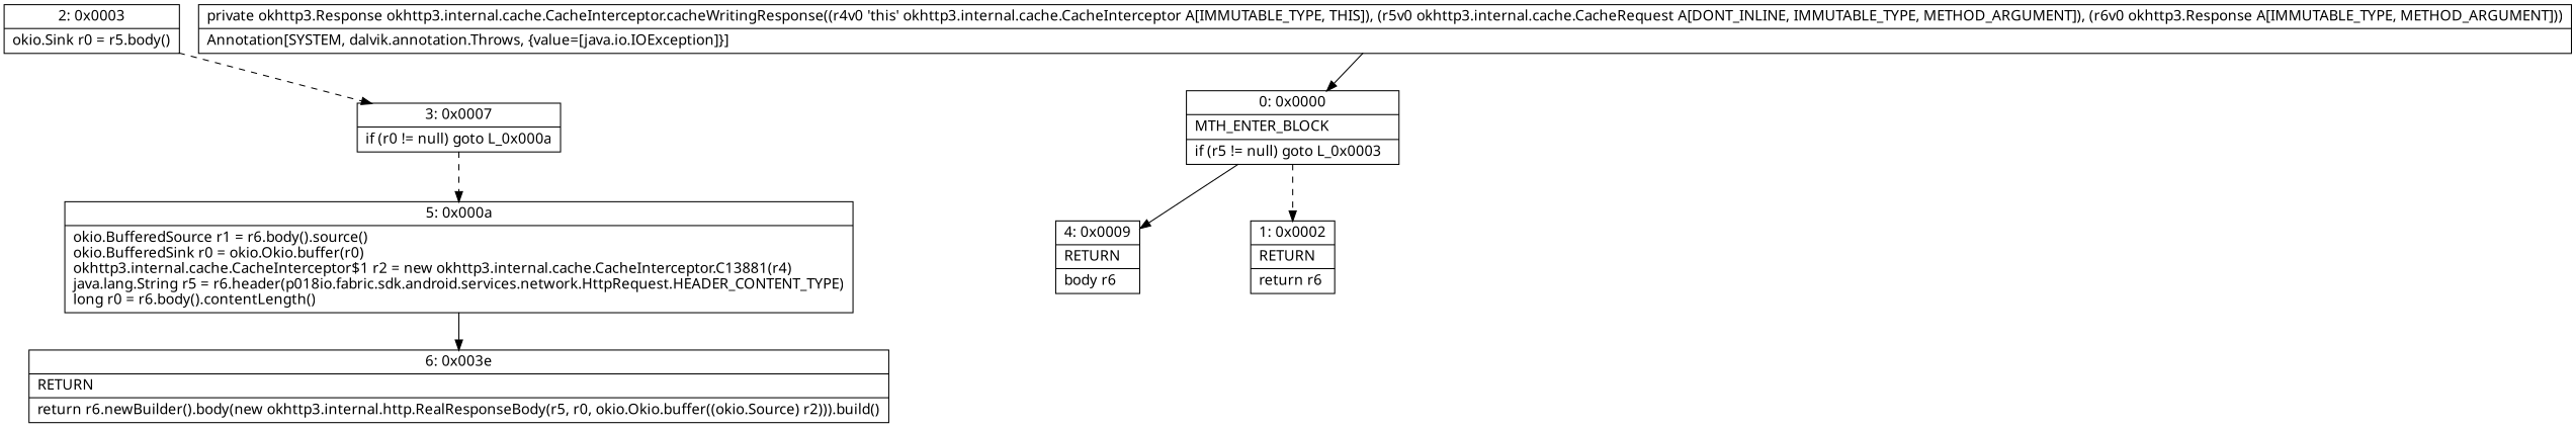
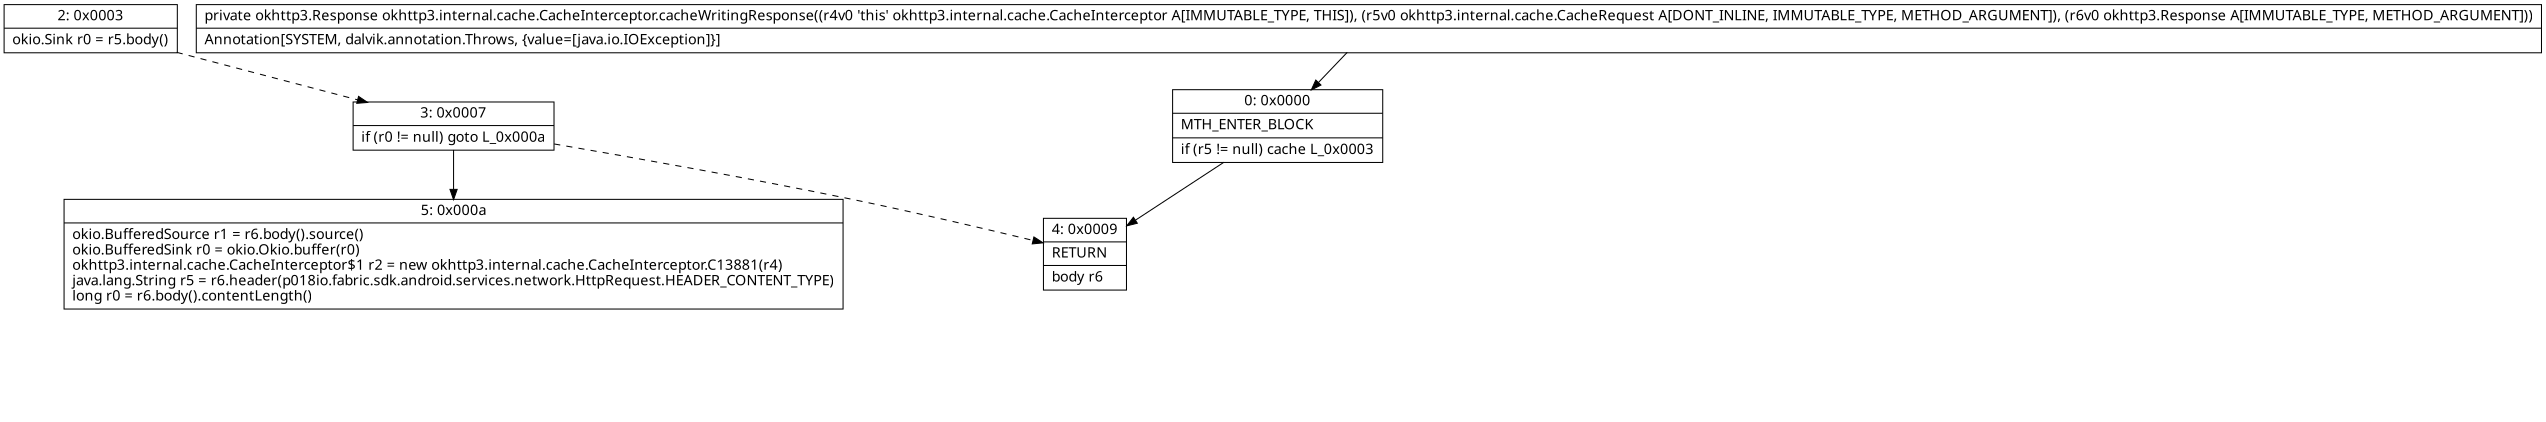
  digraph {
    fontname="Noto Sans"
    node [fontname="Noto Sans" shape=record]
    edge [fontname="Noto Sans"]
-   n1 [label="{0\:\ 0x0000|MTH_ENTER_BLOCK\l|if (r5 != null) goto L_0x0003\l}"]
-   n2 [label="{1\:\ 0x0002|RETURN\l|return r6\l}"]
+   n1 [label="{0\:\ 0x0000|MTH_ENTER_BLOCK\l|if (r5 != null) cache L_0x0003\l}"]
    n3 [label="{4\:\ 0x0009|RETURN\l|body r6\l}"]
    n4 [label="{2\:\ 0x0003|okio.Sink r0 = r5.body()\l}"]
    n5 [label="{3\:\ 0x0007|if (r0 != null) goto L_0x000a\l}"]
    n6 [label="{5\:\ 0x000a|okio.BufferedSource r1 = r6.body().source()\lokio.BufferedSink r0 = okio.Okio.buffer(r0)\lokhttp3.internal.cache.CacheInterceptor$1 r2 = new okhttp3.internal.cache.CacheInterceptor.C13881(r4)\ljava.lang.String r5 = r6.header(p018io.fabric.sdk.android.services.network.HttpRequest.HEADER_CONTENT_TYPE)\llong r0 = r6.body().contentLength()\l}"]
-   n7 [label="{6\:\ 0x003e|RETURN\l|return r6.newBuilder().body(new okhttp3.internal.http.RealResponseBody(r5, r0, okio.Okio.buffer((okio.Source) r2))).build()\l}"]
    n8 [label="{private okhttp3.Response okhttp3.internal.cache.CacheInterceptor.cacheWritingResponse((r4v0 'this' okhttp3.internal.cache.CacheInterceptor A[IMMUTABLE_TYPE, THIS]), (r5v0 okhttp3.internal.cache.CacheRequest A[DONT_INLINE, IMMUTABLE_TYPE, METHOD_ARGUMENT]), (r6v0 okhttp3.Response A[IMMUTABLE_TYPE, METHOD_ARGUMENT]))  | Annotation[SYSTEM, dalvik.annotation.Throws, \{value=[java.io.IOException]\}]\l}"]
-   n1 -> n2 [style=dashed]
    n1 -> n3
    n4 -> n5 [style=dashed]
-   n5 -> n6 [style=dashed]
-   n6 -> n7
+   n5 -> n3 [style=dashed]
+   n5 -> n6
    n8 -> n1
  }
